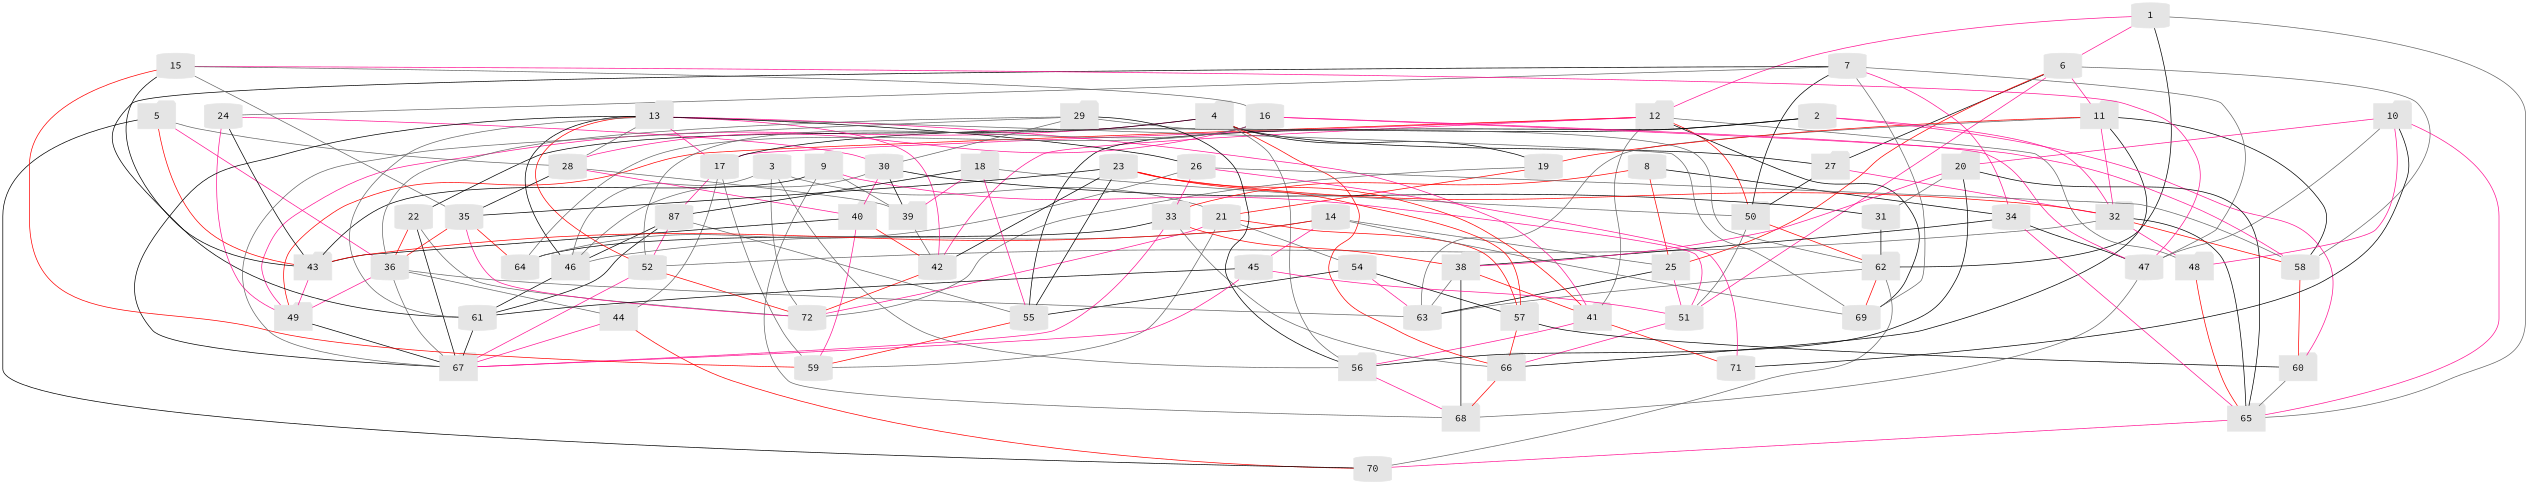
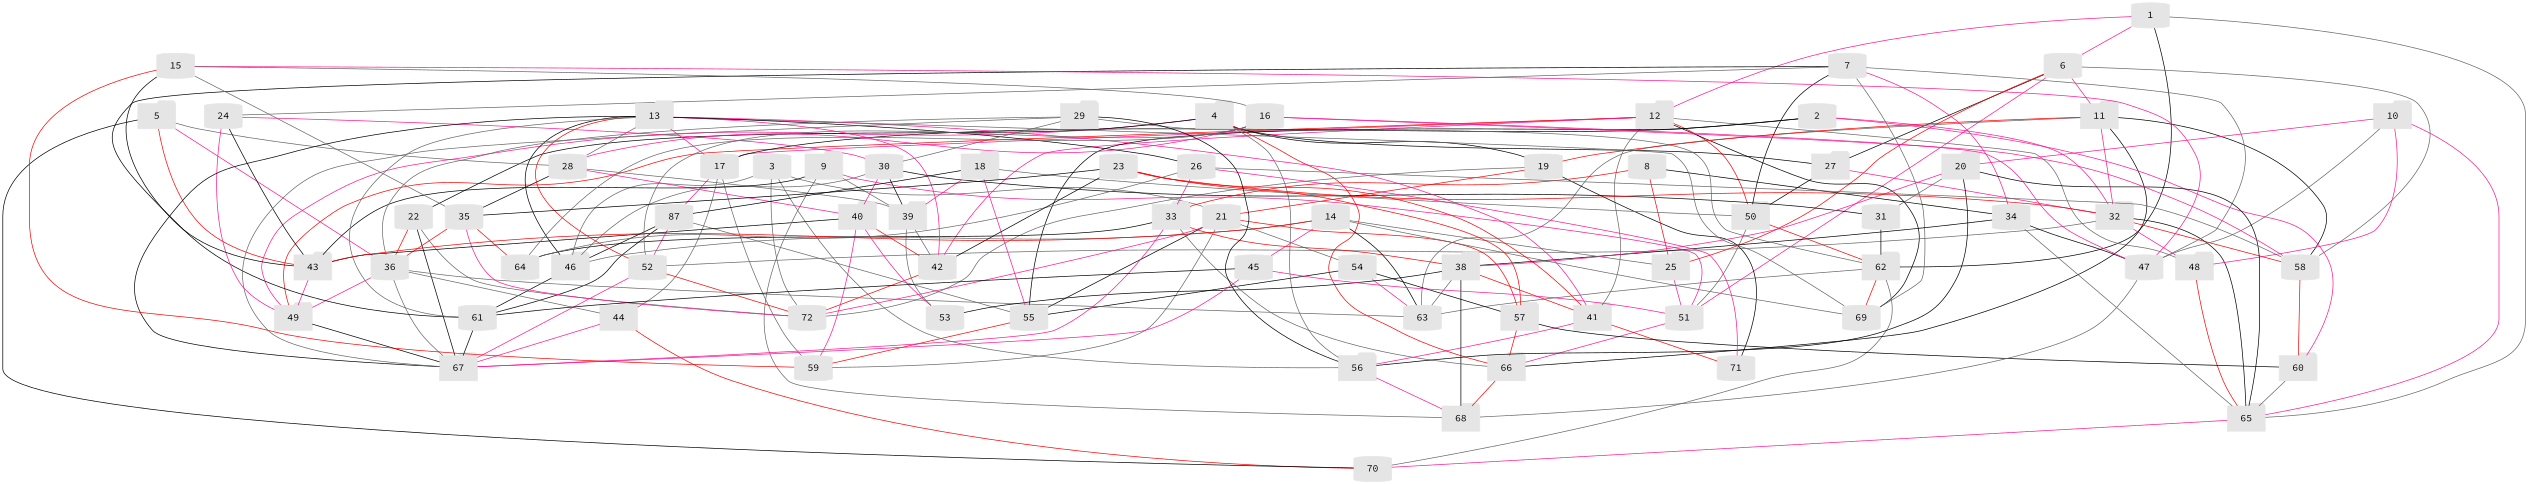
  graph {
    fontname="Source Code Pro"
    node [color=gray90 fontname="Source Code Pro" shape=cylinder style=filled]
    edge [color=gray40 fontname="Source Code Pro" weight=1.0]
    1
    6
    12 [shape=folder]
    62 [shape=folder]
    65 [shape=folder]
    27 [shape=folder]
    11 [shape=folder]
    25 [shape=folder]
    51
    58
    17
    49 [shape=folder]
    50 [shape=folder]
    69
    48 [shape=folder]
    41 [shape=folder]
    42
    70
    63
    2
    32 [shape=folder]
    55
    60 [shape=folder]
    59
    n25 [label=87]
    44 [shape=folder]
    52
    3
    21
    46 [shape=folder]
    56 [shape=folder]
    72
    54
    57 [shape=folder]
    61
    68 [shape=folder]
    4 [shape=folder]
    19
    22
    66 [shape=folder]
    71
    36
    67 [shape=folder]
    5 [shape=folder]
    28
    43 [shape=folder]
    39 [shape=folder]
    35
    40 [shape=folder]
    7
    24
    34
    47
    30
    38 [shape=folder]
    8
    33 [shape=folder]
    64
    9 [shape=folder]
+   53
    10 [shape=folder]
    20 [shape=folder]
    31
    13 [shape=folder]
    26
    14
    45
    15
    16
    18 [shape=folder]
    23
    29 [shape=folder]
    1 -- 6 [color=deeppink]
    1 -- 12 [color=deeppink]
    1 -- 62 [color=black]
    1 -- 65
    6 -- 27 [color=black]
    6 -- 11 [color=deeppink]
    6 -- 25 [color=red]
    6 -- 51 [color=deeppink]
    6 -- 58
    12 -- 17 [color=deeppink]
    12 -- 49 [color=red]
    12 -- 50 [color=red]
    12 -- 69 [color=black]
    12 -- 48
    12 -- 41
    12 -- 42 [color=deeppink]
    62 -- 69 [color=red weight=2.0]
    62 -- 70
    62 -- 63
    65 -- 70 [color=deeppink]
    27 -- 50 [color=black]
    27 -- 32 [color=deeppink]
    11 -- 58 [color=black]
    11 -- 63
    11 -- 32 [color=deeppink]
    11 -- 19 [color=red]
    11 -- 66 [color=black]
    25 -- 51 [color=deeppink]
-   25 -- 63 [color=black]
+   14 -- 63 [color=black]
    51 -- 66 [color=deeppink]
    58 -- 60 [color=red]
    17 -- 59
    17 -- n25 [color=deeppink]
    17 -- 44
    49 -- 67 [color=black]
    50 -- 62 [color=red]
    50 -- 51
    48 -- 65 [color=red]
    41 -- 56 [color=deeppink]
    41 -- 71 [color=red]
    42 -- 72 [color=red]
    2 -- 17 [color=black]
    2 -- 32 [color=deeppink]
    2 -- 55 [color=black]
    2 -- 60 [color=deeppink]
    32 -- 65 [color=black]
    32 -- 58 [color=red]
    32 -- 48 [color=deeppink]
    32 -- 52
    55 -- 59 [color=red]
    60 -- 65 [weight=2.0]
    n25 -- 55
    n25 -- 52 [color=deeppink]
    n25 -- 46 [color=black]
    n25 -- 61 [color=black]
    44 -- 70 [color=red]
    44 -- 67 [color=deeppink]
    52 -- 72 [color=red]
    52 -- 67 [color=deeppink]
    3 -- 21
    3 -- 46
    3 -- 56
    3 -- 72
    21 -- 59
    21 -- 72 [color=deeppink]
    21 -- 54
    21 -- 57 [color=red]
    46 -- 61 [color=black]
    56 -- 68 [color=deeppink]
    54 -- 63 [color=deeppink]
    54 -- 55 [color=black]
    54 -- 57 [color=black]
    57 -- 60 [color=black weight=2.0]
    57 -- 66 [color=red]
    61 -- 67 [color=black]
    4 -- 27 [color=black]
    4 -- 49 [color=deeppink]
    4 -- 56
    4 -- 19 [color=black]
    4 -- 22 [color=black]
    4 -- 66 [color=red]
    19 -- 21 [color=red]
    19 -- 72 [weight=2.0]
-   10 -- 71 [color=black]
+   19 -- 71 [color=black]
    22 -- 72
    22 -- 36 [color=red]
    22 -- 67 [color=black]
    66 -- 68 [color=red]
    36 -- 49 [color=deeppink]
    36 -- 63
    36 -- 44
    36 -- 67
    5 -- 70 [color=black]
    5 -- 36 [color=deeppink]
    5 -- 28
    5 -- 43 [color=red]
    28 -- 39
    28 -- 35 [color=black]
    28 -- 40 [color=deeppink]
    43 -- 49 [color=deeppink]
    39 -- 42
+   39 -- 53
    35 -- 72 [color=deeppink]
    35 -- 36 [color=red]
    35 -- 64 [color=red]
    40 -- 42 [color=red]
    40 -- 59 [color=deeppink]
    40 -- 43 [color=black]
+   40 -- 53 [color=deeppink]
    7 -- 50 [color=black]
    7 -- 69
    7 -- 61 [color=black]
    7 -- 24
    7 -- 34 [color=deeppink]
    7 -- 47
    24 -- 49 [color=deeppink]
    24 -- 43 [color=black]
    24 -- 30 [color=deeppink]
-   34 -- 65 [color=deeppink weight=2.0]
+   34 -- 65 [weight=2.0]
    34 -- 47 [color=black]
    34 -- 38 [color=black]
    47 -- 68
    30 -- 46
    30 -- 39 [color=black]
    30 -- 40 [color=deeppink]
    30 -- 31 [color=black]
    38 -- 41 [color=red]
    38 -- 63
    38 -- 68 [color=black weight=2.0]
+   38 -- 53 [color=black weight=2.0]
    8 -- 25 [color=red weight=2.0]
    8 -- 34 [color=black]
    8 -- 33 [color=red]
    33 -- 66
    33 -- 67 [color=deeppink]
    33 -- 38 [color=red]
    33 -- 64 [color=black]
    9 -- 51 [color=deeppink]
    9 -- 68
    9 -- 43 [color=black]
    9 -- 39
    10 -- 65 [color=deeppink]
    10 -- 48 [color=deeppink]
    10 -- 47
    10 -- 20 [color=deeppink]
    20 -- 65 [color=black]
    20 -- 56 [color=black]
    20 -- 38 [color=deeppink weight=2.0]
    20 -- 31
    31 -- 62 [color=black weight=2.0]
    13 -- 17 [color=deeppink]
    13 -- 69
    13 -- 41 [color=deeppink]
    13 -- 42 [color=deeppink]
    13 -- 52 [color=red]
    13 -- 46 [color=black]
    13 -- 61
    13 -- 67 [color=black]
    13 -- 28
    13 -- 26 [color=black]
    26 -- 58
    26 -- 71 [color=deeppink weight=2.0]
    26 -- 33 [color=deeppink]
    26 -- 64
    14 -- 25
    14 -- 69
    14 -- 46
    14 -- 43 [color=red weight=2.0]
    14 -- 45 [color=deeppink]
    45 -- 51 [color=deeppink]
    45 -- 61 [color=black]
    45 -- 67 [color=deeppink]
    15 -- 59 [color=red weight=2.0]
    15 -- 43 [color=black]
    15 -- 35
    15 -- 47 [color=deeppink]
    15 -- 16
    16 -- 58 [color=deeppink]
    16 -- 52
    16 -- 28 [color=deeppink]
    16 -- 47 [color=deeppink]
    16 -- 64
    18 -- 50
    18 -- 55 [color=deeppink]
    18 -- n25 [color=black]
    18 -- 39 [color=deeppink]
    23 -- 41 [color=red]
    23 -- 42 [color=black]
    23 -- 32 [color=red]
-   23 -- 55 [color=black]
+   21 -- 55 [color=black]
    23 -- 57 [color=red]
    23 -- 35 [color=black]
    29 -- 62 [weight=2.0]
    29 -- 56 [color=black]
    29 -- 36
    29 -- 67
    29 -- 30
  }
